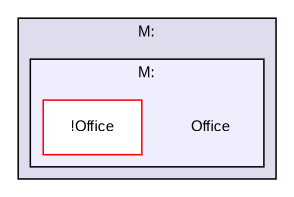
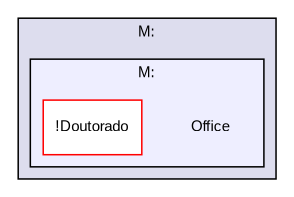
  digraph {
    compound=true
    fontname="Liberation Sans"
    node [fontname="Liberation Sans" fontsize=10]
    n1 [label=Office shape=plaintext]
-   n2 [color=red fillcolor=white label="!Office" shape=box style=filled]
+   n2 [color=red fillcolor=white label="!Doutorado" shape=box style=filled]
    subgraph cluster_1 {
      bgcolor="#ddddee"
      fontsize=10
      label="M:"
      pencolor=black
      subgraph cluster_2 {
        bgcolor="#eeeeff"
        fontsize=10
        pencolor=black
        n1
        n2
      }
    }
  }
